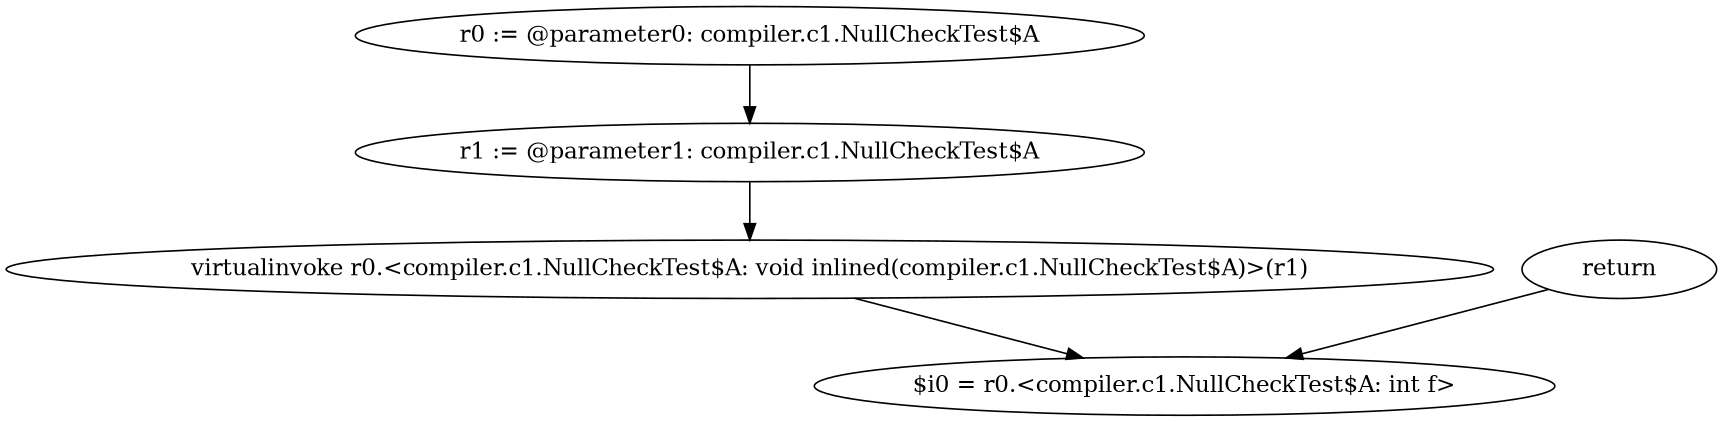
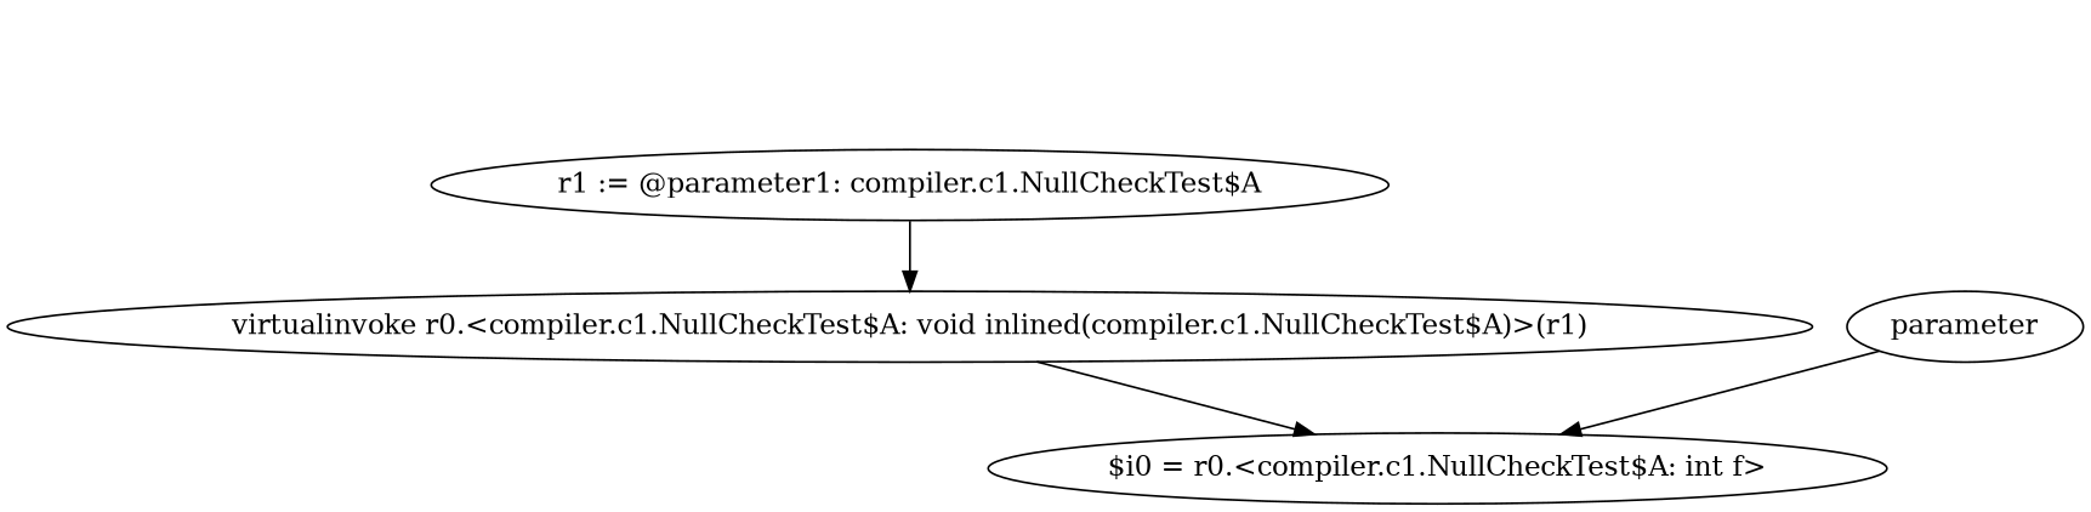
  digraph {
-   "r0 := @parameter0: compiler.c1.NullCheckTest$A"
    "r1 := @parameter1: compiler.c1.NullCheckTest$A"
    "virtualinvoke r0.<compiler.c1.NullCheckTest$A: void inlined(compiler.c1.NullCheckTest$A)>(r1)"
    "$i0 = r0.<compiler.c1.NullCheckTest$A: int f>"
-   return
-   "r0 := @parameter0: compiler.c1.NullCheckTest$A" -> "r1 := @parameter1: compiler.c1.NullCheckTest$A"
+   return [label=parameter]
    "r1 := @parameter1: compiler.c1.NullCheckTest$A" -> "virtualinvoke r0.<compiler.c1.NullCheckTest$A: void inlined(compiler.c1.NullCheckTest$A)>(r1)"
    "virtualinvoke r0.<compiler.c1.NullCheckTest$A: void inlined(compiler.c1.NullCheckTest$A)>(r1)" -> "$i0 = r0.<compiler.c1.NullCheckTest$A: int f>"
    return -> "$i0 = r0.<compiler.c1.NullCheckTest$A: int f>"
  }
